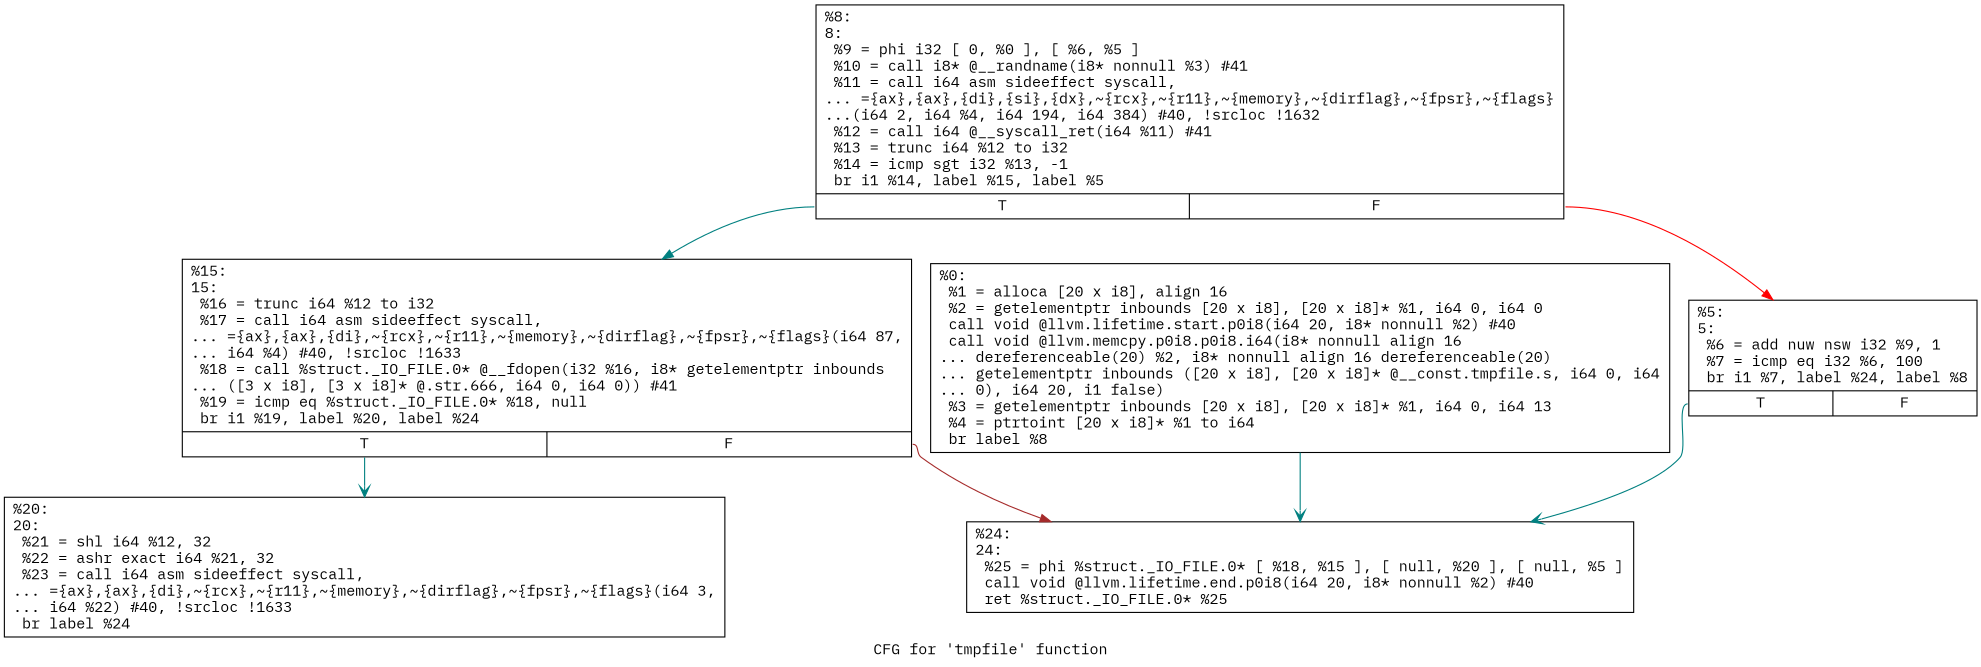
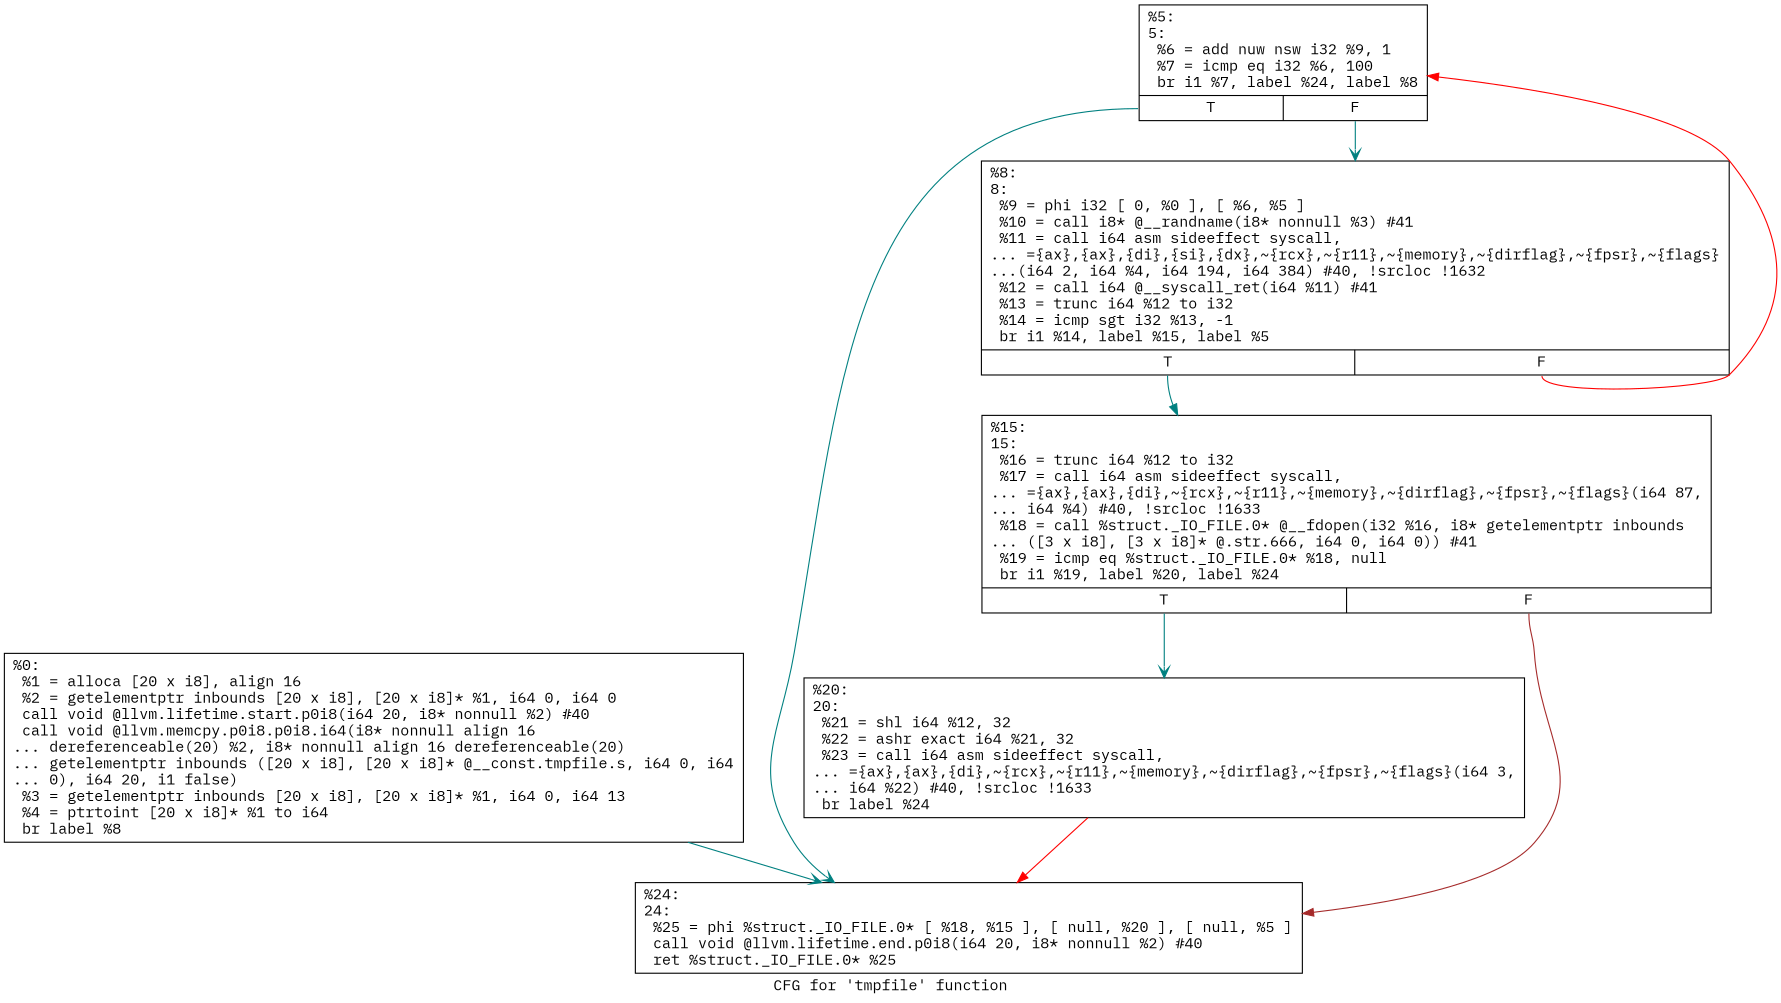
  digraph {
    fontname="IBM Plex Mono"
    label="CFG for 'tmpfile' function"
    node [fontname="IBM Plex Mono" shape=record]
    edge [arrowhead=vee color=teal fontname="IBM Plex Mono" tailport=s1]
    n1 [label="{%0:\l  %1 = alloca [20 x i8], align 16\l  %2 = getelementptr inbounds [20 x i8], [20 x i8]* %1, i64 0, i64 0\l  call void @llvm.lifetime.start.p0i8(i64 20, i8* nonnull %2) #40\l  call void @llvm.memcpy.p0i8.p0i8.i64(i8* nonnull align 16\l... dereferenceable(20) %2, i8* nonnull align 16 dereferenceable(20)\l... getelementptr inbounds ([20 x i8], [20 x i8]* @__const.tmpfile.s, i64 0, i64\l... 0), i64 20, i1 false)\l  %3 = getelementptr inbounds [20 x i8], [20 x i8]* %1, i64 0, i64 13\l  %4 = ptrtoint [20 x i8]* %1 to i64\l  br label %8\l}"]
    n2 [label="{%24:\l24:                                               \l  %25 = phi %struct._IO_FILE.0* [ %18, %15 ], [ null, %20 ], [ null, %5 ]\l  call void @llvm.lifetime.end.p0i8(i64 20, i8* nonnull %2) #40\l  ret %struct._IO_FILE.0* %25\l}"]
    n3 [label="{%8:\l8:                                                \l  %9 = phi i32 [ 0, %0 ], [ %6, %5 ]\l  %10 = call i8* @__randname(i8* nonnull %3) #41\l  %11 = call i64 asm sideeffect syscall,\l... =\{ax\},\{ax\},\{di\},\{si\},\{dx\},~\{rcx\},~\{r11\},~\{memory\},~\{dirflag\},~\{fpsr\},~\{flags\}\l...(i64 2, i64 %4, i64 194, i64 384) #40, !srcloc !1632\l  %12 = call i64 @__syscall_ret(i64 %11) #41\l  %13 = trunc i64 %12 to i32\l  %14 = icmp sgt i32 %13, -1\l  br i1 %14, label %15, label %5\l|{<s0>T|<s1>F}}"]
    n4 [label="{%5:\l5:                                                \l  %6 = add nuw nsw i32 %9, 1\l  %7 = icmp eq i32 %6, 100\l  br i1 %7, label %24, label %8\l|{<s0>T|<s1>F}}"]
    n5 [label="{%15:\l15:                                               \l  %16 = trunc i64 %12 to i32\l  %17 = call i64 asm sideeffect syscall,\l... =\{ax\},\{ax\},\{di\},~\{rcx\},~\{r11\},~\{memory\},~\{dirflag\},~\{fpsr\},~\{flags\}(i64 87,\l... i64 %4) #40, !srcloc !1633\l  %18 = call %struct._IO_FILE.0* @__fdopen(i32 %16, i8* getelementptr inbounds\l... ([3 x i8], [3 x i8]* @.str.666, i64 0, i64 0)) #41\l  %19 = icmp eq %struct._IO_FILE.0* %18, null\l  br i1 %19, label %20, label %24\l|{<s0>T|<s1>F}}"]
    n6 [label="{%20:\l20:                                               \l  %21 = shl i64 %12, 32\l  %22 = ashr exact i64 %21, 32\l  %23 = call i64 asm sideeffect syscall,\l... =\{ax\},\{ax\},\{di\},~\{rcx\},~\{r11\},~\{memory\},~\{dirflag\},~\{fpsr\},~\{flags\}(i64 3,\l... i64 %22) #40, !srcloc !1633\l  br label %24\l}"]
    n1 -> n2
    n3 -> n4 [arrowhead=normal color=red]
    n3 -> n5 [arrowhead=normal tailport=s0]
    n4 -> n2 [tailport=s0]
+   n4 -> n3
    n5 -> n2 [arrowhead=normal color=brown]
    n5 -> n6 [tailport=s0]
+   n6 -> n2 [arrowhead=normal color=red]
  }
